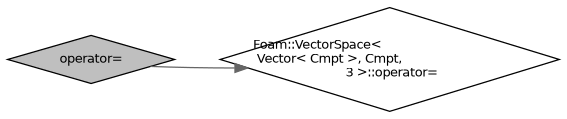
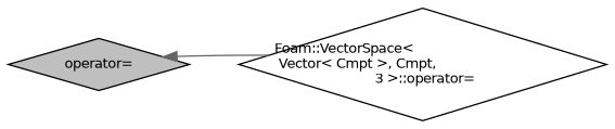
  digraph {
    rankdir=LR
    node [color=black fontname=Helvetica fontsize=10 shape=diamond]
    n1 [fillcolor=grey75 fontcolor=black height=0.2 label="operator=" style=filled width=0.4]
    n2 [height=0.2 label="Foam::VectorSpace\<\l Vector\< Cmpt \>, Cmpt,\l 3 \>::operator=" width=0.4]
-   n1 -> n2 [color=gray40 fontname=Helvetica fontsize=10 labelfontname=Helvetica labelfontsize=10 style=solid]
+   n2 -> n1 [color=gray40 fontname=Helvetica fontsize=10 labelfontname=Helvetica labelfontsize=10 style=solid]
  }
